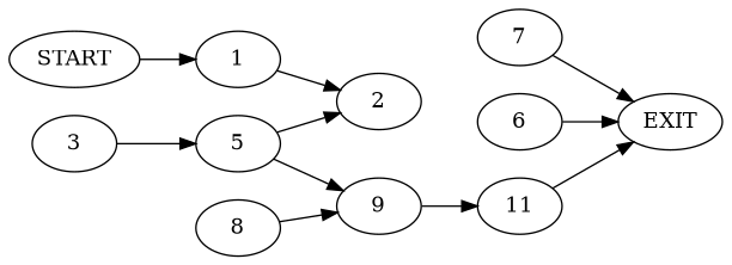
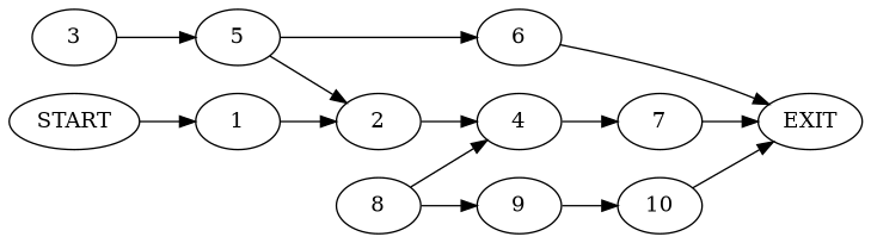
  digraph {
    rankdir=LR
    n1 [label=START]
    1
    2
    n4 [label=EXIT]
+   4
    3
    5
    7
    6
    8
    9
-   10 [label=11]
+   10
    n1 -> 1
    1 -> 2
+   2 -> 4
+   4 -> 7
    3 -> 5
    5 -> 2
-   5 -> 9
+   5 -> 6
    7 -> n4
    6 -> n4
+   8 -> 4
    8 -> 9
    9 -> 10
    10 -> n4
  }
